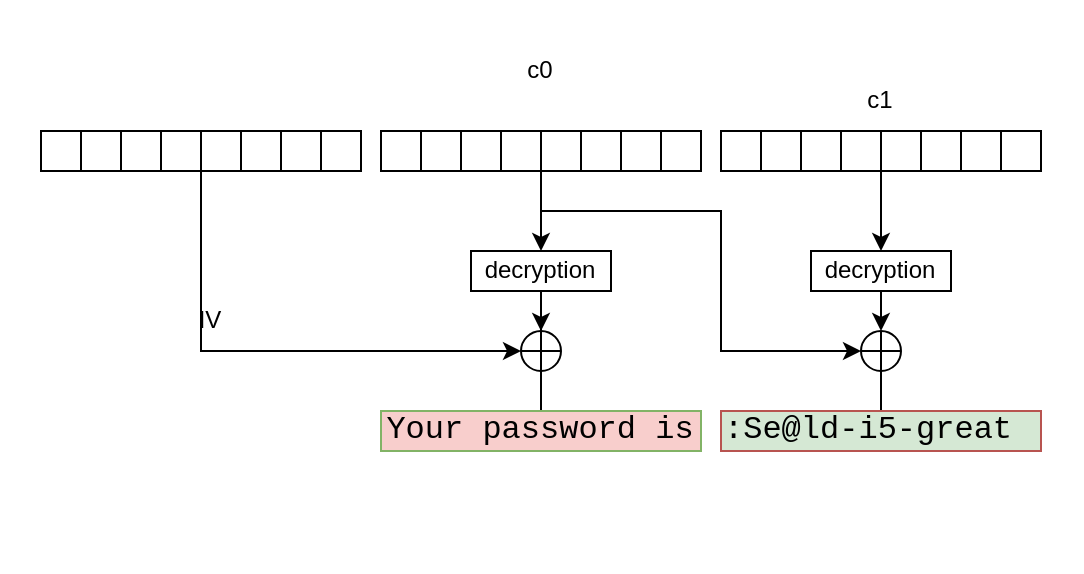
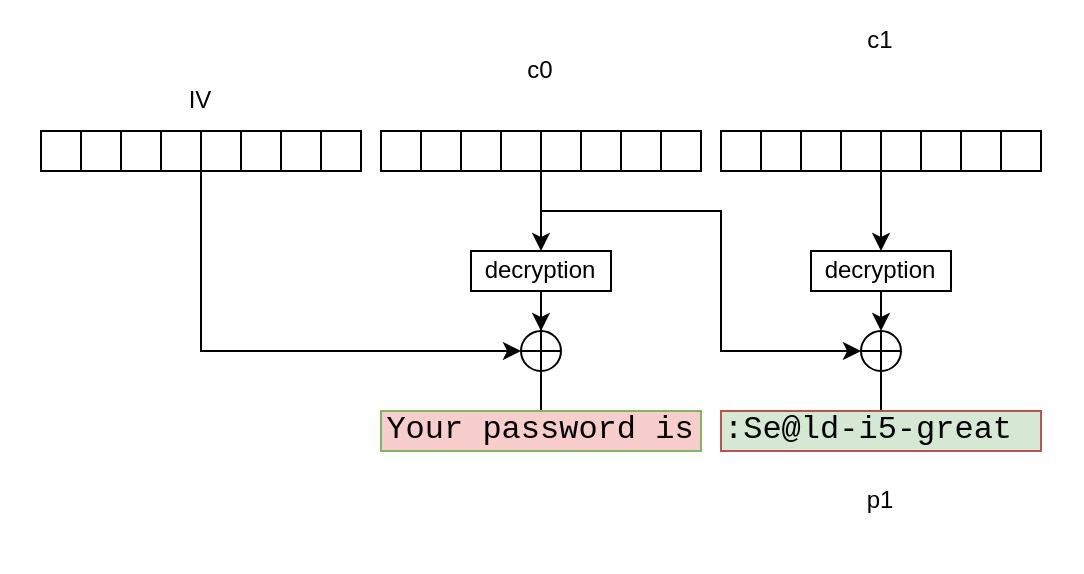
  <mxCell id="0" />
  <mxCell id="1" parent="0" />
  <mxCell id="2" style="edgeStyle=orthogonalEdgeStyle;rounded=0;orthogonalLoop=1;jettySize=auto;html=1;entryX=0;entryY=0.5;entryDx=0;entryDy=0;" edge="1" parent="1" source="3" target="37"><mxGeometry relative="1" as="geometry"><Array as="points"><mxPoint x="100" y="175" /></Array></mxGeometry></mxCell>
  <mxCell id="3" value="" style="group;movable=1;resizable=1;rotatable=1;deletable=1;editable=1;locked=0;connectable=1;" vertex="1" connectable="0" parent="1"><mxGeometry x="20" y="65" width="160" height="20" as="geometry" /></mxCell>
  <mxCell id="4" value="" style="rounded=0;whiteSpace=wrap;html=1;movable=1;resizable=1;rotatable=1;deletable=1;editable=1;locked=0;connectable=1;" vertex="1" parent="3"><mxGeometry width="20" height="20" as="geometry" /></mxCell>
  <mxCell id="5" value="" style="rounded=0;whiteSpace=wrap;html=1;movable=1;resizable=1;rotatable=1;deletable=1;editable=1;locked=0;connectable=1;" vertex="1" parent="3"><mxGeometry x="20" width="20" height="20" as="geometry" /></mxCell>
  <mxCell id="6" value="" style="rounded=0;whiteSpace=wrap;html=1;movable=1;resizable=1;rotatable=1;deletable=1;editable=1;locked=0;connectable=1;" vertex="1" parent="3"><mxGeometry x="40" width="20" height="20" as="geometry" /></mxCell>
  <mxCell id="7" value="" style="rounded=0;whiteSpace=wrap;html=1;movable=1;resizable=1;rotatable=1;deletable=1;editable=1;locked=0;connectable=1;" vertex="1" parent="3"><mxGeometry x="60" width="20" height="20" as="geometry" /></mxCell>
  <mxCell id="8" value="" style="rounded=0;whiteSpace=wrap;html=1;movable=1;resizable=1;rotatable=1;deletable=1;editable=1;locked=0;connectable=1;" vertex="1" parent="3"><mxGeometry x="80" width="20" height="20" as="geometry" /></mxCell>
  <mxCell id="9" value="" style="rounded=0;whiteSpace=wrap;html=1;movable=1;resizable=1;rotatable=1;deletable=1;editable=1;locked=0;connectable=1;" vertex="1" parent="3"><mxGeometry x="100" width="20" height="20" as="geometry" /></mxCell>
  <mxCell id="10" value="" style="rounded=0;whiteSpace=wrap;html=1;movable=1;resizable=1;rotatable=1;deletable=1;editable=1;locked=0;connectable=1;" vertex="1" parent="3"><mxGeometry x="120" width="20" height="20" as="geometry" /></mxCell>
  <mxCell id="11" value="" style="rounded=0;whiteSpace=wrap;html=1;movable=1;resizable=1;rotatable=1;deletable=1;editable=1;locked=0;connectable=1;" vertex="1" parent="3"><mxGeometry x="140" width="20" height="20" as="geometry" /></mxCell>
  <mxCell id="12" style="edgeStyle=orthogonalEdgeStyle;rounded=0;orthogonalLoop=1;jettySize=auto;html=1;entryX=0;entryY=0.5;entryDx=0;entryDy=0;" edge="1" parent="1" source="14" target="39"><mxGeometry relative="1" as="geometry"><Array as="points"><mxPoint x="270" y="105" /><mxPoint x="360" y="105" /><mxPoint x="360" y="175" /></Array></mxGeometry></mxCell>
  <mxCell id="13" style="edgeStyle=orthogonalEdgeStyle;rounded=0;orthogonalLoop=1;jettySize=auto;html=1;entryX=0.5;entryY=0;entryDx=0;entryDy=0;" edge="1" parent="1" source="14" target="41"><mxGeometry relative="1" as="geometry" /></mxCell>
  <mxCell id="14" value="" style="group;movable=1;resizable=1;rotatable=1;deletable=1;editable=1;locked=0;connectable=1;" vertex="1" connectable="0" parent="1"><mxGeometry x="190" y="65" width="160" height="20" as="geometry" /></mxCell>
  <mxCell id="15" value="" style="rounded=0;whiteSpace=wrap;html=1;movable=1;resizable=1;rotatable=1;deletable=1;editable=1;locked=0;connectable=1;" vertex="1" parent="14"><mxGeometry width="20" height="20" as="geometry" /></mxCell>
  <mxCell id="16" value="" style="rounded=0;whiteSpace=wrap;html=1;movable=1;resizable=1;rotatable=1;deletable=1;editable=1;locked=0;connectable=1;" vertex="1" parent="14"><mxGeometry x="20" width="20" height="20" as="geometry" /></mxCell>
  <mxCell id="17" value="" style="rounded=0;whiteSpace=wrap;html=1;movable=1;resizable=1;rotatable=1;deletable=1;editable=1;locked=0;connectable=1;" vertex="1" parent="14"><mxGeometry x="40" width="20" height="20" as="geometry" /></mxCell>
  <mxCell id="18" value="" style="rounded=0;whiteSpace=wrap;html=1;movable=1;resizable=1;rotatable=1;deletable=1;editable=1;locked=0;connectable=1;" vertex="1" parent="14"><mxGeometry x="60" width="20" height="20" as="geometry" /></mxCell>
  <mxCell id="19" value="" style="rounded=0;whiteSpace=wrap;html=1;movable=1;resizable=1;rotatable=1;deletable=1;editable=1;locked=0;connectable=1;" vertex="1" parent="14"><mxGeometry x="80" width="20" height="20" as="geometry" /></mxCell>
  <mxCell id="20" value="" style="rounded=0;whiteSpace=wrap;html=1;movable=1;resizable=1;rotatable=1;deletable=1;editable=1;locked=0;connectable=1;" vertex="1" parent="14"><mxGeometry x="100" width="20" height="20" as="geometry" /></mxCell>
  <mxCell id="21" value="" style="rounded=0;whiteSpace=wrap;html=1;movable=1;resizable=1;rotatable=1;deletable=1;editable=1;locked=0;connectable=1;" vertex="1" parent="14"><mxGeometry x="120" width="20" height="20" as="geometry" /></mxCell>
  <mxCell id="22" value="" style="rounded=0;whiteSpace=wrap;html=1;movable=1;resizable=1;rotatable=1;deletable=1;editable=1;locked=0;connectable=1;" vertex="1" parent="14"><mxGeometry x="140" width="20" height="20" as="geometry" /></mxCell>
  <mxCell id="23" style="edgeStyle=orthogonalEdgeStyle;rounded=0;orthogonalLoop=1;jettySize=auto;html=1;entryX=0.5;entryY=0;entryDx=0;entryDy=0;" edge="1" parent="1" source="24" target="43"><mxGeometry relative="1" as="geometry" /></mxCell>
  <mxCell id="24" value="" style="group;movable=1;resizable=1;rotatable=1;deletable=1;editable=1;locked=0;connectable=1;" vertex="1" connectable="0" parent="1"><mxGeometry x="360" y="65" width="160" height="20" as="geometry" /></mxCell>
  <mxCell id="25" value="" style="rounded=0;whiteSpace=wrap;html=1;movable=1;resizable=1;rotatable=1;deletable=1;editable=1;locked=0;connectable=1;" vertex="1" parent="24"><mxGeometry width="20" height="20" as="geometry" /></mxCell>
  <mxCell id="26" value="" style="rounded=0;whiteSpace=wrap;html=1;movable=1;resizable=1;rotatable=1;deletable=1;editable=1;locked=0;connectable=1;" vertex="1" parent="24"><mxGeometry x="20" width="20" height="20" as="geometry" /></mxCell>
  <mxCell id="27" value="" style="rounded=0;whiteSpace=wrap;html=1;movable=1;resizable=1;rotatable=1;deletable=1;editable=1;locked=0;connectable=1;" vertex="1" parent="24"><mxGeometry x="40" width="20" height="20" as="geometry" /></mxCell>
  <mxCell id="28" value="" style="rounded=0;whiteSpace=wrap;html=1;movable=1;resizable=1;rotatable=1;deletable=1;editable=1;locked=0;connectable=1;" vertex="1" parent="24"><mxGeometry x="60" width="20" height="20" as="geometry" /></mxCell>
  <mxCell id="29" value="" style="rounded=0;whiteSpace=wrap;html=1;movable=1;resizable=1;rotatable=1;deletable=1;editable=1;locked=0;connectable=1;" vertex="1" parent="24"><mxGeometry x="80" width="20" height="20" as="geometry" /></mxCell>
  <mxCell id="30" value="" style="rounded=0;whiteSpace=wrap;html=1;movable=1;resizable=1;rotatable=1;deletable=1;editable=1;locked=0;connectable=1;" vertex="1" parent="24"><mxGeometry x="100" width="20" height="20" as="geometry" /></mxCell>
  <mxCell id="31" value="" style="rounded=0;whiteSpace=wrap;html=1;movable=1;resizable=1;rotatable=1;deletable=1;editable=1;locked=0;connectable=1;" vertex="1" parent="24"><mxGeometry x="120" width="20" height="20" as="geometry" /></mxCell>
  <mxCell id="32" value="" style="rounded=0;whiteSpace=wrap;html=1;movable=1;resizable=1;rotatable=1;deletable=1;editable=1;locked=0;connectable=1;" vertex="1" parent="24"><mxGeometry x="140" width="20" height="20" as="geometry" /></mxCell>
- <mxCell id="33" value="IV" style="text;html=1;strokeColor=none;fillColor=none;align=center;verticalAlign=middle;whiteSpace=wrap;rounded=0;movable=1;resizable=1;rotatable=1;deletable=1;editable=1;locked=0;connectable=1;" vertex="1" parent="1"><mxGeometry x="75" y="145" width="60" height="30" as="geometry" /></mxCell>
+ <mxCell id="33" value="IV" style="text;html=1;strokeColor=none;fillColor=none;align=center;verticalAlign=middle;whiteSpace=wrap;rounded=0;movable=1;resizable=1;rotatable=1;deletable=1;editable=1;locked=0;connectable=1;" vertex="1" parent="1"><mxGeometry x="70" y="35" width="60" height="30" as="geometry" /></mxCell>
  <mxCell id="34" value="c0" style="text;html=1;strokeColor=none;fillColor=none;align=center;verticalAlign=middle;whiteSpace=wrap;rounded=0;movable=1;resizable=1;rotatable=1;deletable=1;editable=1;locked=0;connectable=1;" vertex="1" parent="1"><mxGeometry x="240" y="20" width="60" height="30" as="geometry" /></mxCell>
- <mxCell id="35" value="c1" style="text;html=1;strokeColor=none;fillColor=none;align=center;verticalAlign=middle;whiteSpace=wrap;rounded=0;movable=1;resizable=1;rotatable=1;deletable=1;editable=1;locked=0;connectable=1;" vertex="1" parent="1"><mxGeometry x="410" y="35" width="60" height="30" as="geometry" /></mxCell>
+ <mxCell id="35" value="c1" style="text;html=1;strokeColor=none;fillColor=none;align=center;verticalAlign=middle;whiteSpace=wrap;rounded=0;movable=1;resizable=1;rotatable=1;deletable=1;editable=1;locked=0;connectable=1;" vertex="1" parent="1"><mxGeometry x="410" y="5" width="60" height="30" as="geometry" /></mxCell>
  <mxCell id="36" style="edgeStyle=orthogonalEdgeStyle;rounded=0;orthogonalLoop=1;jettySize=auto;html=1;entryX=1;entryY=0;entryDx=0;entryDy=0;" edge="1" parent="1" source="37"><mxGeometry relative="1" as="geometry"><mxPoint x="270" y="204" as="targetPoint" /></mxGeometry></mxCell>
  <mxCell id="37" value="" style="shape=orEllipse;perimeter=ellipsePerimeter;whiteSpace=wrap;html=1;backgroundOutline=1;" vertex="1" parent="1"><mxGeometry x="260" y="165" width="20" height="20" as="geometry" /></mxCell>
  <mxCell id="38" style="edgeStyle=orthogonalEdgeStyle;rounded=0;orthogonalLoop=1;jettySize=auto;html=1;entryX=0;entryY=0;entryDx=0;entryDy=0;" edge="1" parent="1" source="39"><mxGeometry relative="1" as="geometry"><mxPoint x="440" y="204" as="targetPoint" /></mxGeometry></mxCell>
  <mxCell id="39" value="" style="shape=orEllipse;perimeter=ellipsePerimeter;whiteSpace=wrap;html=1;backgroundOutline=1;" vertex="1" parent="1"><mxGeometry x="430" y="165" width="20" height="20" as="geometry" /></mxCell>
  <mxCell id="40" style="edgeStyle=orthogonalEdgeStyle;rounded=0;orthogonalLoop=1;jettySize=auto;html=1;entryX=0.5;entryY=0;entryDx=0;entryDy=0;" edge="1" parent="1" source="41" target="37"><mxGeometry relative="1" as="geometry" /></mxCell>
  <mxCell id="41" value="decryption" style="rounded=0;whiteSpace=wrap;html=1;" vertex="1" parent="1"><mxGeometry x="235" y="125" width="70" height="20" as="geometry" /></mxCell>
  <mxCell id="42" style="edgeStyle=orthogonalEdgeStyle;rounded=0;orthogonalLoop=1;jettySize=auto;html=1;exitX=0.5;exitY=1;exitDx=0;exitDy=0;entryX=0.5;entryY=0;entryDx=0;entryDy=0;" edge="1" parent="1" source="43" target="39"><mxGeometry relative="1" as="geometry" /></mxCell>
  <mxCell id="43" value="decryption" style="rounded=0;whiteSpace=wrap;html=1;" vertex="1" parent="1"><mxGeometry x="405" y="125" width="70" height="20" as="geometry" /></mxCell>
+ <mxCell id="44" value="p1" style="text;html=1;strokeColor=none;fillColor=none;align=center;verticalAlign=middle;whiteSpace=wrap;rounded=0;movable=1;resizable=1;rotatable=1;deletable=1;editable=1;locked=0;connectable=1;" vertex="1" parent="1"><mxGeometry x="410" y="235" width="60" height="30" as="geometry" /></mxCell>
  <mxCell id="45" value="&lt;font style=&quot;font-size: 16px;&quot; face=&quot;Courier New&quot;&gt;Your password is&lt;/font&gt;" style="rounded=0;whiteSpace=wrap;html=1;fillColor=#f8cecc;strokeColor=#82b366;" vertex="1" parent="1"><mxGeometry x="190" y="205" width="160" height="20" as="geometry" /></mxCell>
  <mxCell id="46" value="&lt;div style=&quot;&quot;&gt;&lt;pre style=&quot;&quot;&gt;&lt;font style=&quot;font-size: 16px;&quot; face=&quot;Courier New&quot;&gt;:Se@ld-i5-great&lt;/font&gt;&lt;/pre&gt;&lt;/div&gt;" style="rounded=0;whiteSpace=wrap;html=1;align=left;fillColor=#d5e8d4;strokeColor=#b85450;" vertex="1" parent="1"><mxGeometry x="360" y="205" width="160" height="20" as="geometry" /></mxCell>
